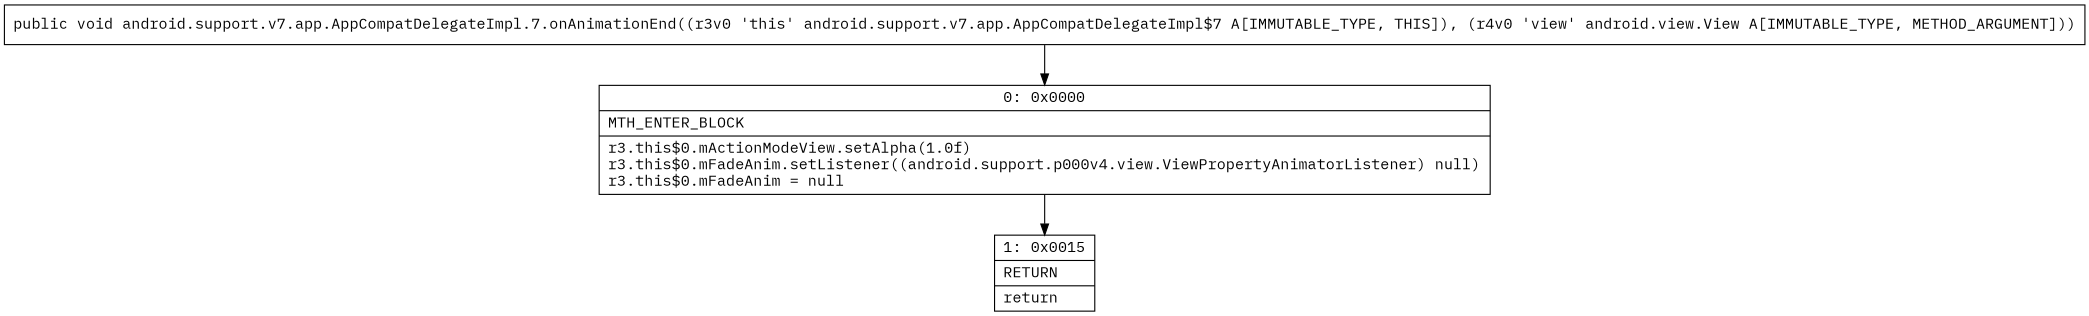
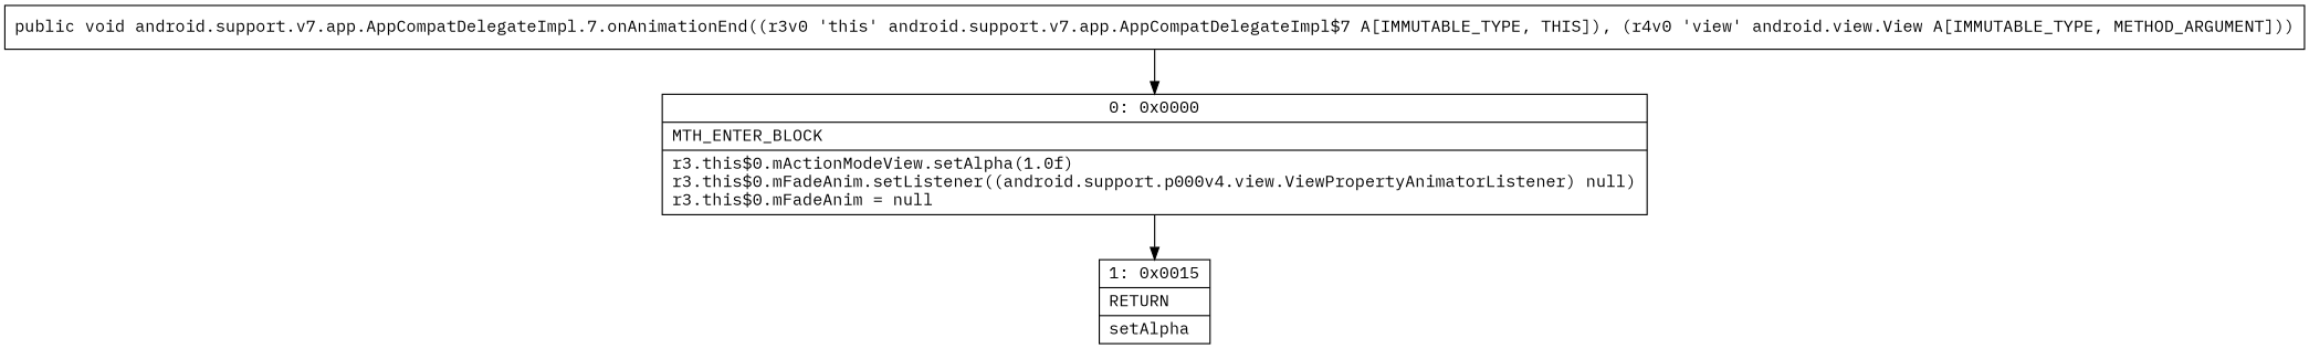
  digraph {
    fontname="IBM Plex Mono"
    node [shape=record fontname="IBM Plex Mono"]
    edge [fontname="IBM Plex Mono"]
    n1 [label="{0\:\ 0x0000|MTH_ENTER_BLOCK\l|r3.this$0.mActionModeView.setAlpha(1.0f)\lr3.this$0.mFadeAnim.setListener((android.support.p000v4.view.ViewPropertyAnimatorListener) null)\lr3.this$0.mFadeAnim = null\l}"]
-   n2 [label="{1\:\ 0x0015|RETURN\l|return\l}"]
+   n2 [label="{1\:\ 0x0015|RETURN\l|setAlpha\l}"]
    n3 [label="{public void android.support.v7.app.AppCompatDelegateImpl.7.onAnimationEnd((r3v0 'this' android.support.v7.app.AppCompatDelegateImpl$7 A[IMMUTABLE_TYPE, THIS]), (r4v0 'view' android.view.View A[IMMUTABLE_TYPE, METHOD_ARGUMENT])) }"]
    n1 -> n2
    n3 -> n1
  }
